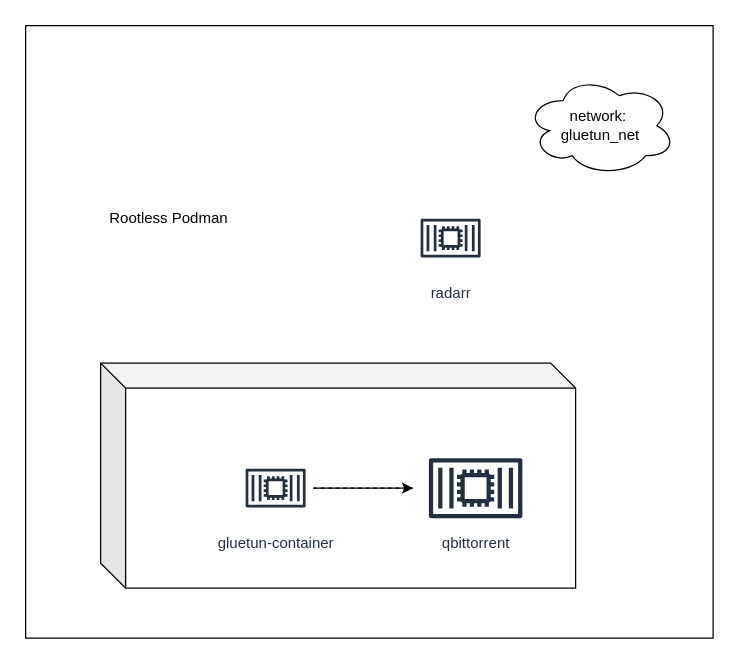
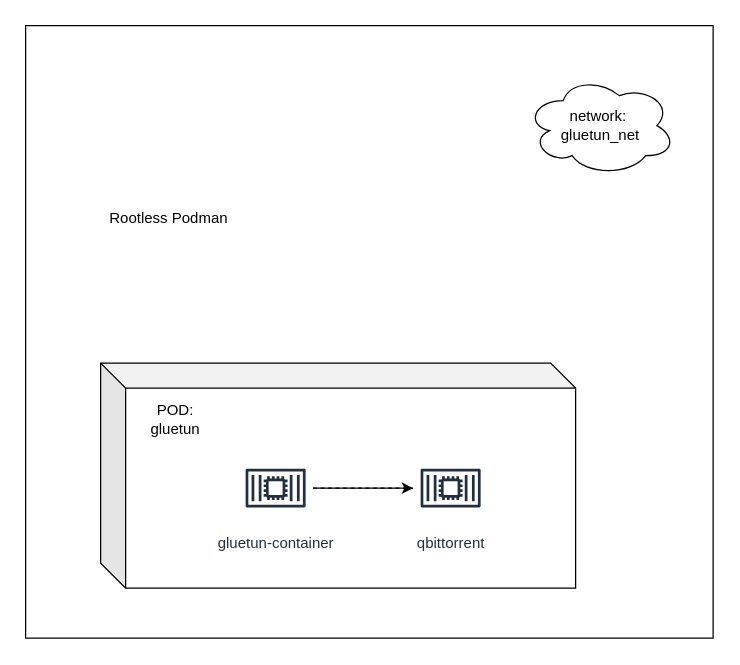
  <mxCell id="0" />
  <mxCell id="1" parent="0" />
  <mxCell id="2" value="" style="rounded=0;whiteSpace=wrap;html=1;" vertex="1" parent="1"><mxGeometry x="20" y="20" width="550" height="490" as="geometry" /></mxCell>
  <mxCell id="3" value="" style="shape=cube;whiteSpace=wrap;html=1;boundedLbl=1;backgroundOutline=1;darkOpacity=0.05;darkOpacity2=0.1;" vertex="1" parent="1"><mxGeometry x="80" y="290" width="380" height="180" as="geometry" /></mxCell>
  <mxCell id="4" value="" style="edgeStyle=orthogonalEdgeStyle;rounded=0;orthogonalLoop=1;jettySize=auto;html=1;" edge="1" parent="1" source="6" target="7"><mxGeometry relative="1" as="geometry" /></mxCell>
  <mxCell id="5" style="edgeStyle=orthogonalEdgeStyle;rounded=0;orthogonalLoop=1;jettySize=auto;html=1;endArrow=none;endFill=0;dashed=1;" edge="1" parent="1" source="6" target="7"><mxGeometry relative="1" as="geometry" /></mxCell>
  <mxCell id="6" value="gluetun-container" style="sketch=0;outlineConnect=0;fontColor=#232F3E;gradientColor=none;strokeColor=#232F3E;fillColor=#ffffff;dashed=0;verticalLabelPosition=bottom;verticalAlign=top;align=center;html=1;fontSize=12;fontStyle=0;aspect=fixed;shape=mxgraph.aws4.resourceIcon;resIcon=mxgraph.aws4.container_2;" vertex="1" parent="1"><mxGeometry x="190" y="360" width="60" height="60" as="geometry" /></mxCell>
- <mxCell id="7" value="qbittorrent" style="sketch=0;outlineConnect=0;fontColor=#232F3E;gradientColor=none;strokeColor=#232F3E;fillColor=#ffffff;dashed=0;verticalLabelPosition=bottom;verticalAlign=top;align=center;html=1;fontSize=12;fontStyle=0;aspect=fixed;shape=mxgraph.aws4.resourceIcon;resIcon=mxgraph.aws4.container_2;" vertex="1" parent="1"><mxGeometry x="330" y="360" width="100" height="60" as="geometry" /></mxCell>
- <mxCell id="9" value="radarr" style="sketch=0;outlineConnect=0;fontColor=#232F3E;gradientColor=none;strokeColor=#232F3E;fillColor=#ffffff;dashed=0;verticalLabelPosition=bottom;verticalAlign=top;align=center;html=1;fontSize=12;fontStyle=0;aspect=fixed;shape=mxgraph.aws4.resourceIcon;resIcon=mxgraph.aws4.container_2;" vertex="1" parent="1"><mxGeometry x="330" y="160" width="60" height="60" as="geometry" /></mxCell>
+ <mxCell id="7" value="qbittorrent" style="sketch=0;outlineConnect=0;fontColor=#232F3E;gradientColor=none;strokeColor=#232F3E;fillColor=#ffffff;dashed=0;verticalLabelPosition=bottom;verticalAlign=top;align=center;html=1;fontSize=12;fontStyle=0;aspect=fixed;shape=mxgraph.aws4.resourceIcon;resIcon=mxgraph.aws4.container_2;" vertex="1" parent="1"><mxGeometry x="330" y="360" width="60" height="60" as="geometry" /></mxCell>
+ <mxCell id="8" value="POD: gluetun" style="text;html=1;align=center;verticalAlign=middle;whiteSpace=wrap;rounded=0;" vertex="1" parent="1"><mxGeometry x="110" y="320" width="60" height="30" as="geometry" /></mxCell>
  <mxCell id="10" value="&lt;div&gt;network:&amp;nbsp;&lt;/div&gt;&lt;div&gt;gluetun_net&lt;/div&gt;" style="ellipse;shape=cloud;whiteSpace=wrap;html=1;" vertex="1" parent="1"><mxGeometry x="420" y="60" width="120" height="80" as="geometry" /></mxCell>
  <mxCell id="11" value="Rootless Podman" style="shape=image;verticalLabelPosition=bottom;labelBackgroundColor=default;verticalAlign=top;aspect=fixed;imageAspect=0;image=https://www.justinleegrant.com/assets/img/2021/podman.png;" vertex="1" parent="1"><mxGeometry x="79.5" y="50" width="110.5" height="110" as="geometry" /></mxCell>
